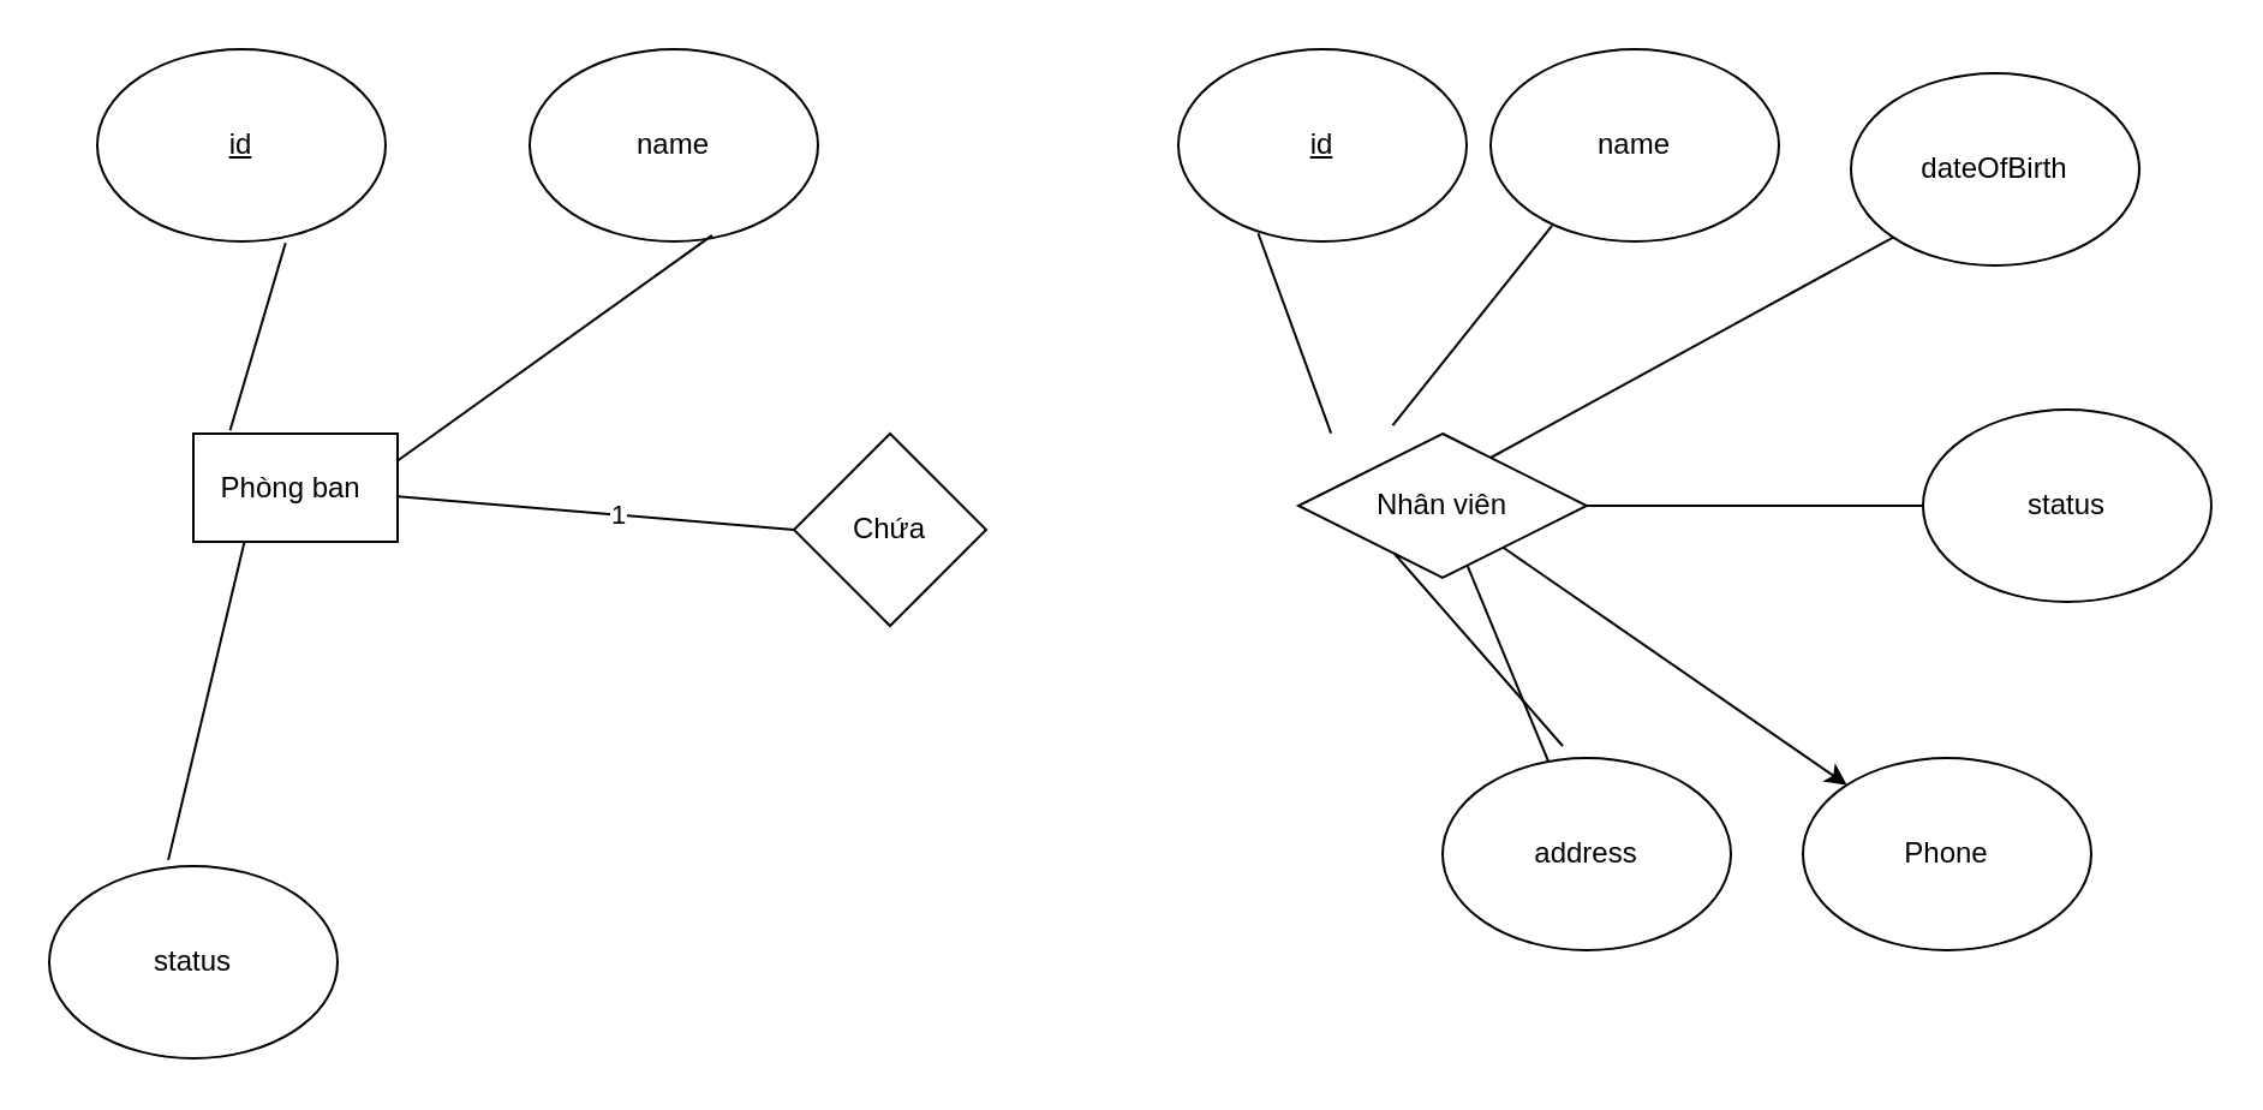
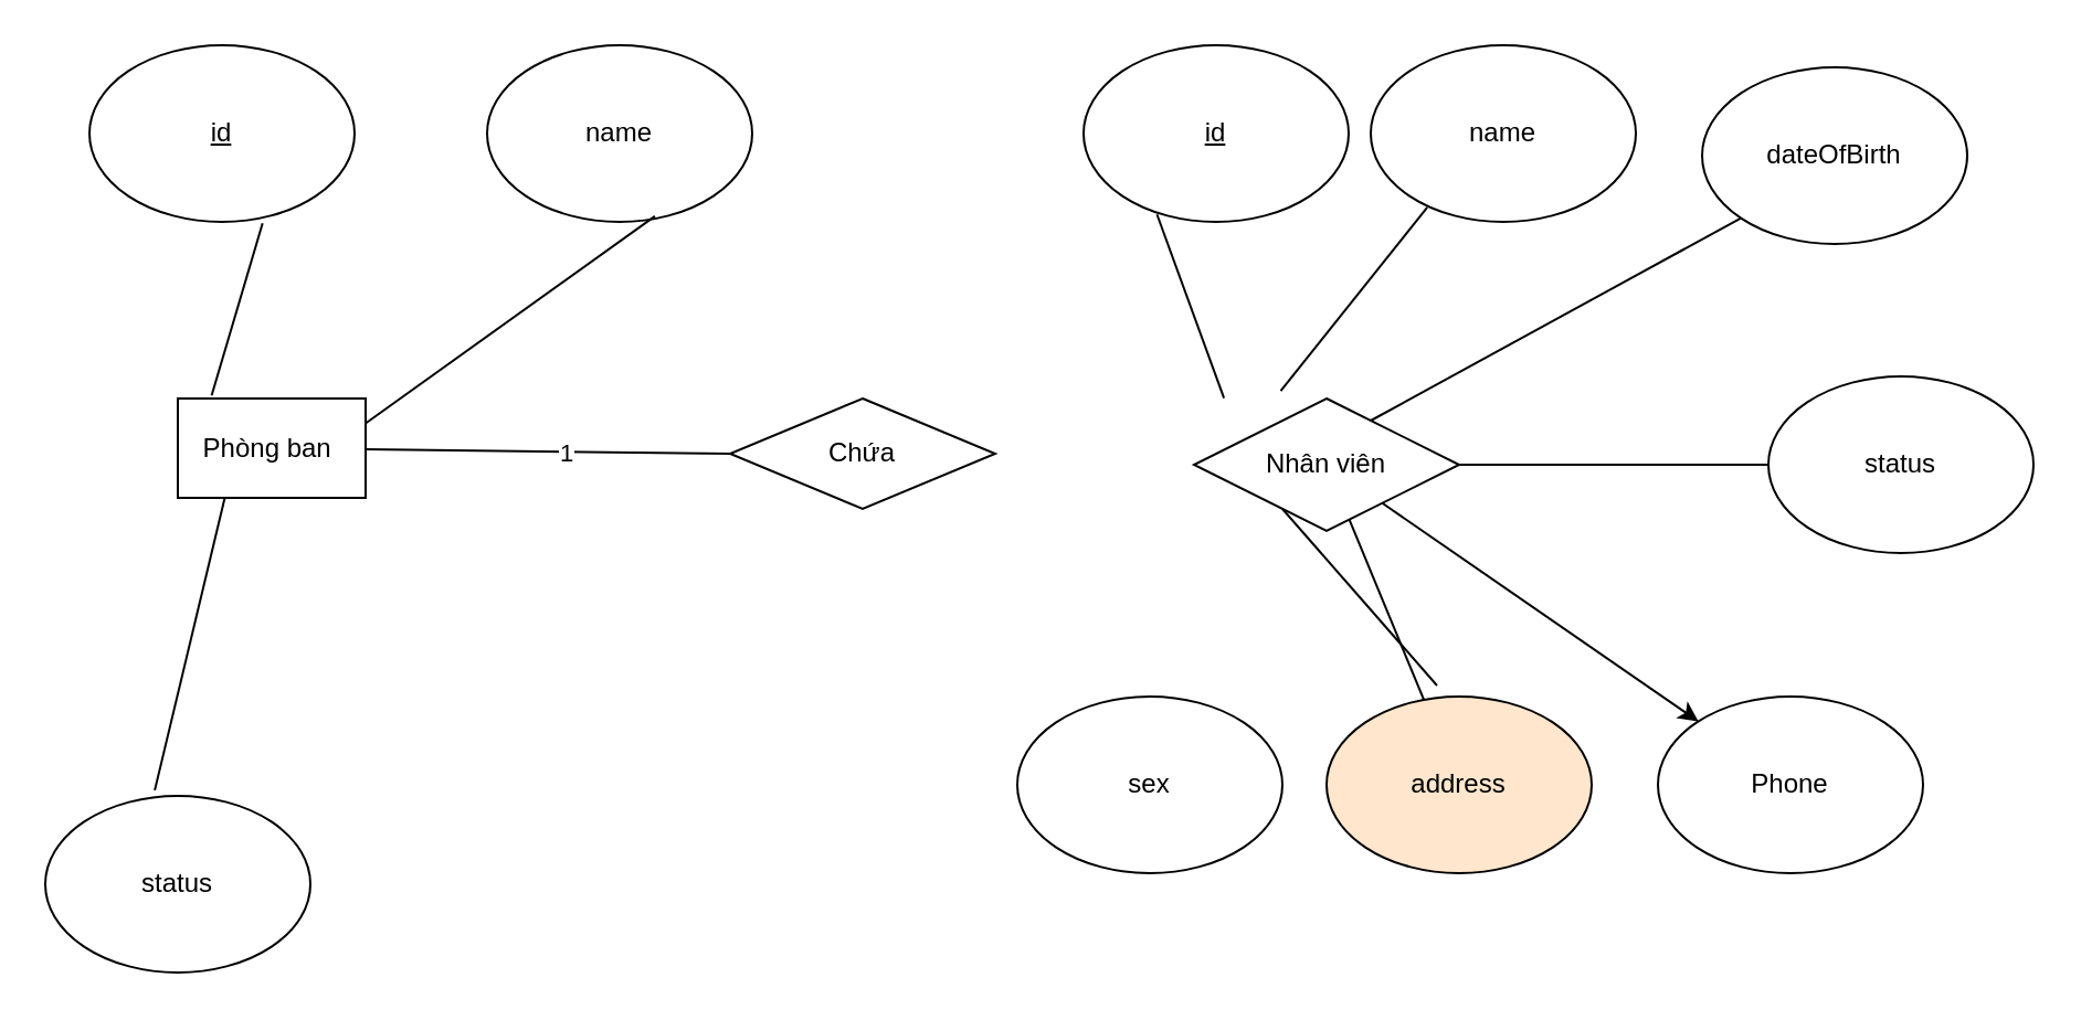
  <mxCell id="0" />
  <mxCell id="1" parent="0" />
  <mxCell id="2" value="Phòng ban&amp;nbsp;" style="rounded=0;whiteSpace=wrap;html=1;" vertex="1" parent="1"><mxGeometry x="80" y="180" width="85" height="45" as="geometry" /></mxCell>
  <mxCell id="3" value="&lt;u&gt;id&lt;/u&gt;" style="ellipse;whiteSpace=wrap;html=1;" vertex="1" parent="1"><mxGeometry x="40" y="20" width="120" height="80" as="geometry" /></mxCell>
  <mxCell id="4" value="name" style="ellipse;whiteSpace=wrap;html=1;" vertex="1" parent="1"><mxGeometry x="220" y="20" width="120" height="80" as="geometry" /></mxCell>
  <mxCell id="5" value="status" style="ellipse;whiteSpace=wrap;html=1;" vertex="1" parent="1"><mxGeometry x="20" y="360" width="120" height="80" as="geometry" /></mxCell>
  <mxCell id="6" value="Nhân viên" style="rhombus;whiteSpace=wrap;html=1;" vertex="1" parent="1"><mxGeometry x="540" y="180" width="120" height="60" as="geometry" /></mxCell>
- <mxCell id="7" value="Chứa" style="rhombus;whiteSpace=wrap;html=1;" vertex="1" parent="1"><mxGeometry x="330" y="180" width="80" height="80" as="geometry" /></mxCell>
+ <mxCell id="7" value="Chứa" style="rhombus;whiteSpace=wrap;html=1;" vertex="1" parent="1"><mxGeometry x="330" y="180" width="120" height="50" as="geometry" /></mxCell>
  <mxCell id="8" value="&lt;u&gt;id&lt;/u&gt;" style="ellipse;whiteSpace=wrap;html=1;" vertex="1" parent="1"><mxGeometry x="490" y="20" width="120" height="80" as="geometry" /></mxCell>
  <mxCell id="9" value="name" style="ellipse;whiteSpace=wrap;html=1;" vertex="1" parent="1"><mxGeometry x="620" y="20" width="120" height="80" as="geometry" /></mxCell>
- <mxCell id="11" value="address" style="ellipse;whiteSpace=wrap;html=1;" vertex="1" parent="1"><mxGeometry x="600" y="315" width="120" height="80" as="geometry" /></mxCell>
+ <mxCell id="10" value="sex" style="ellipse;whiteSpace=wrap;html=1;" vertex="1" parent="1"><mxGeometry x="460" y="315" width="120" height="80" as="geometry" /></mxCell>
+ <mxCell id="11" value="address" style="ellipse;whiteSpace=wrap;html=1;fillColor=#ffe6cc;" vertex="1" parent="1"><mxGeometry x="600" y="315" width="120" height="80" as="geometry" /></mxCell>
  <mxCell id="12" value="Phone" style="ellipse;whiteSpace=wrap;html=1;" vertex="1" parent="1"><mxGeometry x="750" y="315" width="120" height="80" as="geometry" /></mxCell>
  <mxCell id="13" value="dateOfBirth" style="ellipse;whiteSpace=wrap;html=1;" vertex="1" parent="1"><mxGeometry x="770" y="30" width="120" height="80" as="geometry" /></mxCell>
  <mxCell id="14" value="status" style="ellipse;whiteSpace=wrap;html=1;" vertex="1" parent="1"><mxGeometry x="800" y="170" width="120" height="80" as="geometry" /></mxCell>
  <mxCell id="15" value="" style="endArrow=none;html=1;rounded=0;entryX=0;entryY=0.5;entryDx=0;entryDy=0;" edge="1" parent="1" source="2" target="7"><mxGeometry width="50" height="50" relative="1" as="geometry"><mxPoint x="380" y="290" as="sourcePoint" /><mxPoint x="430" y="240" as="targetPoint" /></mxGeometry></mxCell>
  <mxCell id="16" value="1" style="edgeLabel;html=1;align=center;verticalAlign=middle;resizable=0;points=[];" vertex="1" connectable="0" parent="15"><mxGeometry x="0.108" relative="1" as="geometry"><mxPoint as="offset" /></mxGeometry></mxCell>
  <mxCell id="17" value="" style="endArrow=none;html=1;rounded=0;exitX=0.413;exitY=-0.032;exitDx=0;exitDy=0;exitPerimeter=0;entryX=0.25;entryY=1;entryDx=0;entryDy=0;" edge="1" parent="1" source="5" target="2"><mxGeometry width="50" height="50" relative="1" as="geometry"><mxPoint x="380" y="290" as="sourcePoint" /><mxPoint x="430" y="240" as="targetPoint" /></mxGeometry></mxCell>
  <mxCell id="18" value="" style="endArrow=none;html=1;rounded=0;exitX=1;exitY=0.25;exitDx=0;exitDy=0;entryX=0.633;entryY=0.968;entryDx=0;entryDy=0;entryPerimeter=0;" edge="1" parent="1" source="2" target="4"><mxGeometry width="50" height="50" relative="1" as="geometry"><mxPoint x="380" y="290" as="sourcePoint" /><mxPoint x="430" y="240" as="targetPoint" /></mxGeometry></mxCell>
  <mxCell id="19" value="" style="endArrow=none;html=1;rounded=0;exitX=0.18;exitY=-0.03;exitDx=0;exitDy=0;exitPerimeter=0;entryX=0.653;entryY=1.008;entryDx=0;entryDy=0;entryPerimeter=0;" edge="1" parent="1" source="2" target="3"><mxGeometry width="50" height="50" relative="1" as="geometry"><mxPoint x="380" y="290" as="sourcePoint" /><mxPoint x="430" y="240" as="targetPoint" /></mxGeometry></mxCell>
  <mxCell id="20" value="" style="endArrow=none;html=1;rounded=0;" edge="1" parent="1" source="6" target="11"><mxGeometry width="50" height="50" relative="1" as="geometry"><mxPoint x="380" y="290" as="sourcePoint" /><mxPoint x="430" y="240" as="targetPoint" /></mxGeometry></mxCell>
  <mxCell id="21" value="" style="endArrow=none;html=1;rounded=0;exitX=0.25;exitY=1;exitDx=0;exitDy=0;" edge="1" parent="1" source="6"><mxGeometry width="50" height="50" relative="1" as="geometry"><mxPoint x="380" y="290" as="sourcePoint" /><mxPoint x="650" y="310" as="targetPoint" /></mxGeometry></mxCell>
  <mxCell id="22" value="" style="endArrow=classic;html=1;rounded=0;" edge="1" parent="1" source="6" target="12"><mxGeometry width="50" height="50" relative="1" as="geometry"><mxPoint x="380" y="290" as="sourcePoint" /><mxPoint x="430" y="240" as="targetPoint" /></mxGeometry></mxCell>
  <mxCell id="23" value="" style="endArrow=none;html=1;rounded=0;entryX=0;entryY=0.5;entryDx=0;entryDy=0;exitX=1;exitY=0.5;exitDx=0;exitDy=0;" edge="1" parent="1" source="6" target="14"><mxGeometry width="50" height="50" relative="1" as="geometry"><mxPoint x="380" y="290" as="sourcePoint" /><mxPoint x="430" y="240" as="targetPoint" /></mxGeometry></mxCell>
  <mxCell id="24" value="" style="endArrow=none;html=1;rounded=0;entryX=0;entryY=1;entryDx=0;entryDy=0;exitX=0.75;exitY=0;exitDx=0;exitDy=0;" edge="1" parent="1" source="6" target="13"><mxGeometry width="50" height="50" relative="1" as="geometry"><mxPoint x="380" y="290" as="sourcePoint" /><mxPoint x="430" y="240" as="targetPoint" /></mxGeometry></mxCell>
  <mxCell id="25" value="" style="endArrow=none;html=1;rounded=0;entryX=0.327;entryY=-0.057;entryDx=0;entryDy=0;entryPerimeter=0;exitX=0.213;exitY=0.918;exitDx=0;exitDy=0;exitPerimeter=0;" edge="1" parent="1" source="9" target="6"><mxGeometry width="50" height="50" relative="1" as="geometry"><mxPoint x="380" y="290" as="sourcePoint" /><mxPoint x="430" y="240" as="targetPoint" /></mxGeometry></mxCell>
  <mxCell id="26" value="" style="endArrow=none;html=1;rounded=0;exitX=0.113;exitY=-0.003;exitDx=0;exitDy=0;exitPerimeter=0;entryX=0.277;entryY=0.958;entryDx=0;entryDy=0;entryPerimeter=0;" edge="1" parent="1" source="6" target="8"><mxGeometry width="50" height="50" relative="1" as="geometry"><mxPoint x="380" y="290" as="sourcePoint" /><mxPoint x="430" y="240" as="targetPoint" /></mxGeometry></mxCell>
